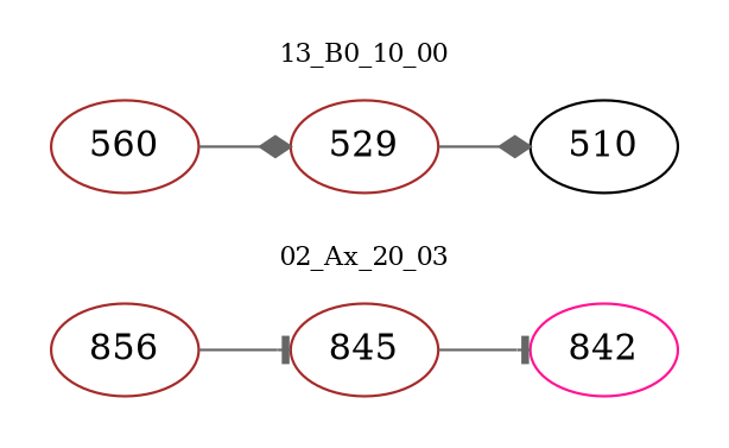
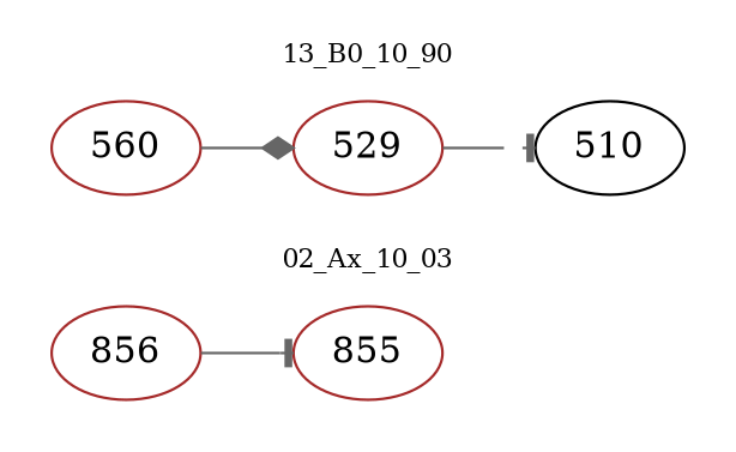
  digraph {
    rankdir=LR
    node [color=brown]
    edge [arrowhead=tee color=gray40]
-   n1 [label=845]
-   n2 [color=deeppink label=842]
+   n1 [label=855]
    n3 [label=856]
    n4 [label=529]
    n5 [color=black label=510]
    n6 [label=560]
    subgraph cluster_1 {
      color=white
      fontsize=10
-     label="02_Ax_20_03"
+     label="02_Ax_10_03"
      n1
-     n2
      n3
    }
    subgraph cluster_2 {
      color=white
      fontsize=10
-     label="13_B0_10_00"
+     label="13_B0_10_90"
      n4
      n5
      n6
    }
-   n1 -> n2
    n3 -> n1
-   n4 -> n5 [arrowhead=diamond]
+   n4 -> n5
    n6 -> n4 [arrowhead=diamond]
  }
